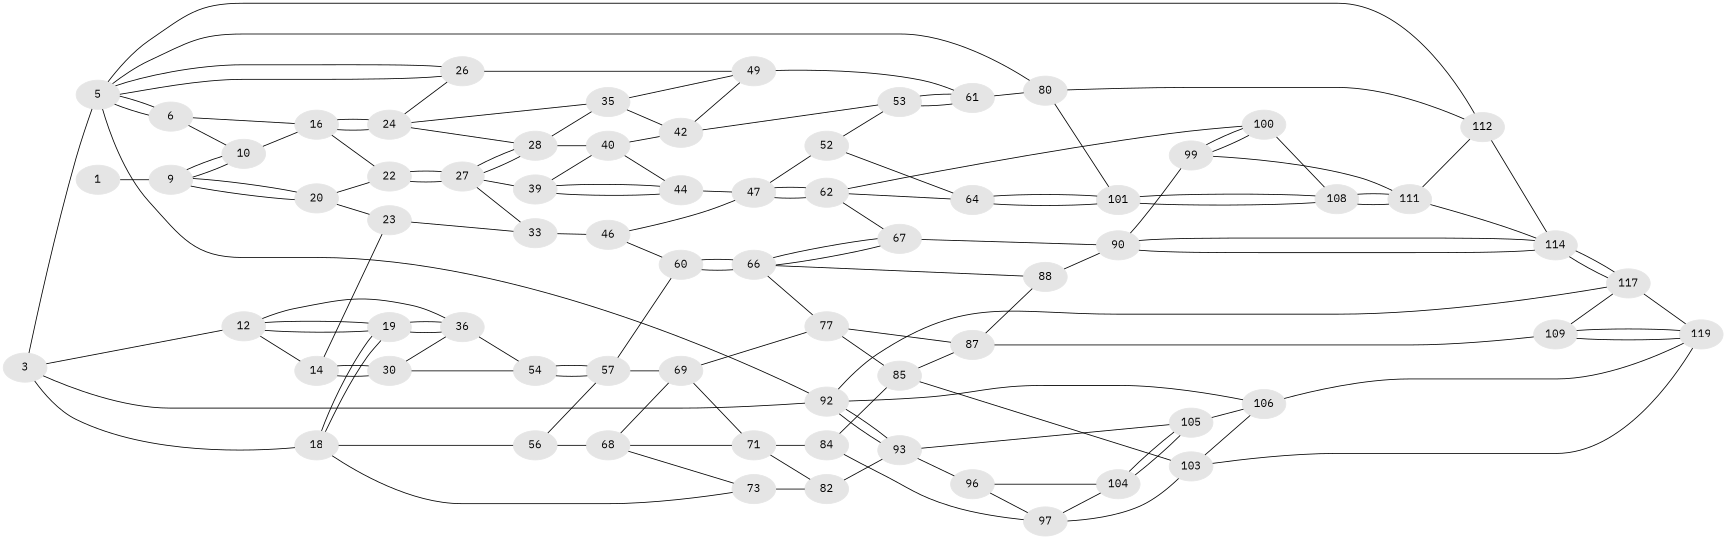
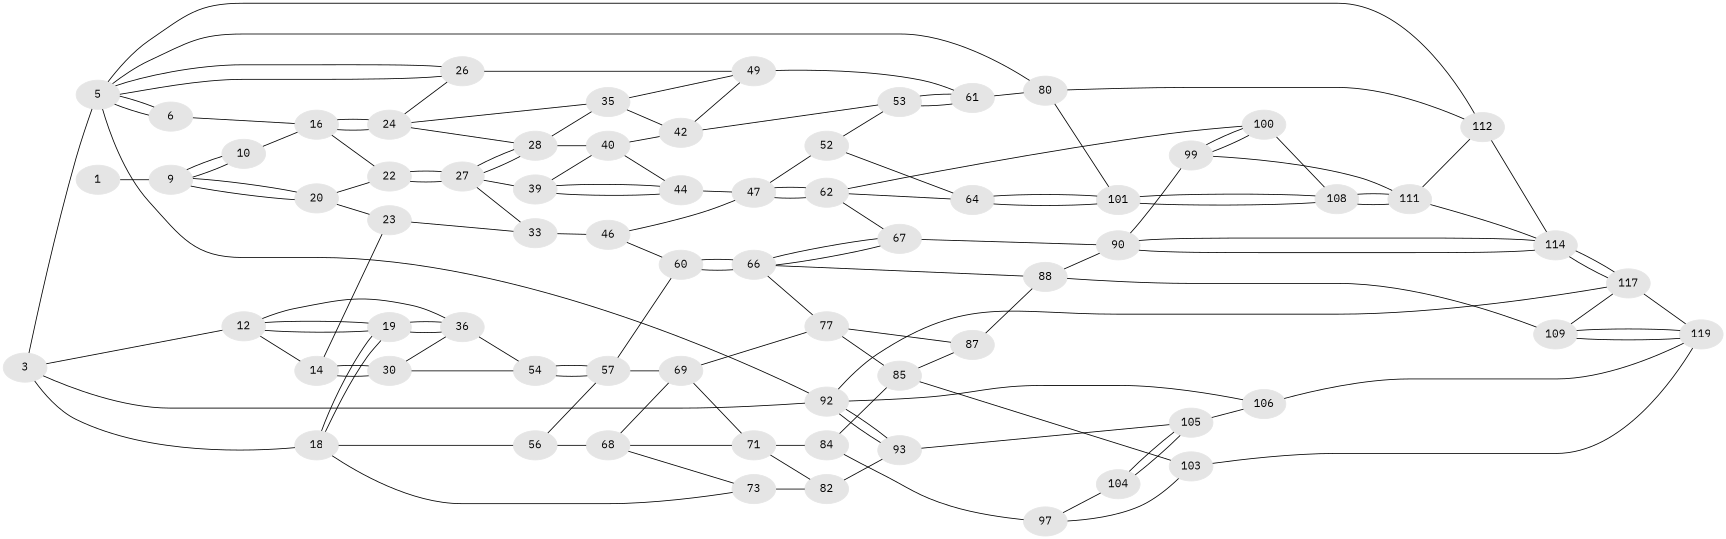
  graph {
    fontname="IBM Plex Mono"
    rankdir=LR
    node [color=gray90 fontname="IBM Plex Mono" style=filled]
    edge [fontname="IBM Plex Mono"]
    1 [super="+8"]
    9
    10
    20 [super="+21"]
    3 [super="+4"]
    5 [super="+81"]
    12 [super="+13"]
    18 [super="+55"]
    92 [super="+121"]
    14 [super="+15"]
    23 [super="+29"]
    30 [super="+31"]
    6 [super="+7"]
    26
    80 [super="+113"]
    112 [super="+122"]
    19
    36 [super="+37"]
    56
    73 [super="+74"]
    93 [super="+95"]
    106 [super="+118"]
    117 [super="+120"]
    16 [super="+17"]
    49 [super="+50"]
    101 [super="+102"]
    114 [super="+115"]
    22
    24 [super="+25"]
    54
    33 [super="+45"]
    27 [super="+38"]
    28 [super="+34"]
    35 [super="+43"]
    57 [super="+59"]
    68 [super="+70"]
    82 [super="+94"]
    39
    46 [super="+58"]
    40 [super="+41"]
    42 [super="+51"]
    61 [super="+76"]
    44
    47 [super="+48"]
    60
    53
    52 [super="+65"]
    62 [super="+63"]
    66 [super="+79"]
    64
    67
    100
    69 [super="+72"]
    71 [super="+83"]
    77 [super="+78"]
    88 [super="+89"]
    90 [super="+91"]
    108
    85 [super="+86"]
    87
    109 [super="+110"]
    99
    84
    97 [super="+98"]
    103 [super="+107"]
-   96
    105
    104
    119
    111 [super="+116"]
    1 -- 9
    9 -- 10
    9 -- 10
    9 -- 20
    9 -- 20
    10 -- 16
    20 -- 23 [weight=2]
    20 -- 22
    3 -- 5
    3 -- 12
    3 -- 18
    3 -- 92
    5 -- 92
    5 -- 6
    5 -- 6
    5 -- 26
    5 -- 26
    5 -- 80
    5 -- 112
    12 -- 14
    12 -- 19
    12 -- 19
    12 -- 36
    18 -- 19
    18 -- 19
    18 -- 56
    18 -- 73
    92 -- 93
    92 -- 93
    92 -- 106
    92 -- 117
    14 -- 23
    14 -- 30
    14 -- 30
    23 -- 33
    30 -- 36
    30 -- 54
-   6 -- 10
    6 -- 16
    26 -- 49
    80 -- 112
    80 -- 101
    112 -- 114
    19 -- 36
    19 -- 36
    36 -- 54
    56 -- 57
    56 -- 68
    73 -- 82 [weight=2]
-   93 -- 96
    93 -- 105
    106 -- 119
    117 -- 119
    16 -- 22
    16 -- 24
    16 -- 24
    49 -- 61
    101 -- 108
    101 -- 108
    114 -- 117
    114 -- 117
    22 -- 27
    22 -- 27
    24 -- 26
    24 -- 28
    24 -- 35
    54 -- 57
    54 -- 57
    33 -- 46
    27 -- 33
    27 -- 28
    27 -- 28
    27 -- 39
    28 -- 35
    28 -- 40
    35 -- 49
    35 -- 42
    57 -- 60
    57 -- 69
    68 -- 73
    68 -- 69
    68 -- 71
    82 -- 93
    39 -- 40
    39 -- 44
    39 -- 44
    46 -- 47
    46 -- 60
    40 -- 42
    40 -- 44
    42 -- 49
    42 -- 53
    61 -- 80
    44 -- 47
    47 -- 52
    47 -- 62
    47 -- 62
    60 -- 66
    60 -- 66
    53 -- 61
    53 -- 61
    52 -- 53
    52 -- 64
    62 -- 64
    62 -- 67
    62 -- 100
    66 -- 67
    66 -- 67
    66 -- 77
    66 -- 88
    64 -- 101
    64 -- 101
    67 -- 90
    100 -- 108
    69 -- 71
    69 -- 77
    71 -- 82
    71 -- 84
    77 -- 85
    77 -- 87
    88 -- 90
-   87 -- 109
+   88 -- 109
    90 -- 114
    90 -- 114
    90 -- 99
    108 -- 111
    108 -- 111
    85 -- 87
    85 -- 103
    87 -- 88
    109 -- 117
    109 -- 119
    109 -- 119
    99 -- 100
    99 -- 100
    99 -- 111
    84 -- 85
    84 -- 97
    97 -- 103
    97 -- 104
-   103 -- 106
    103 -- 119
-   96 -- 97
-   96 -- 104
    105 -- 106
    104 -- 105
    104 -- 105
    111 -- 112
    111 -- 114
  }
